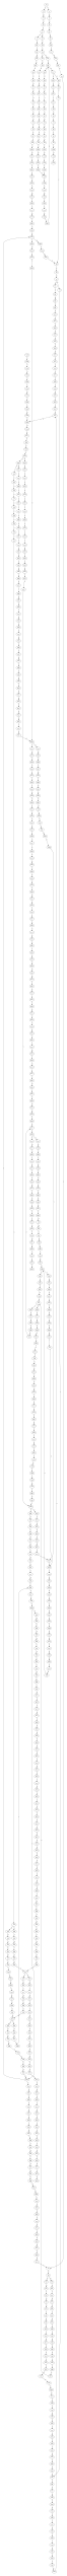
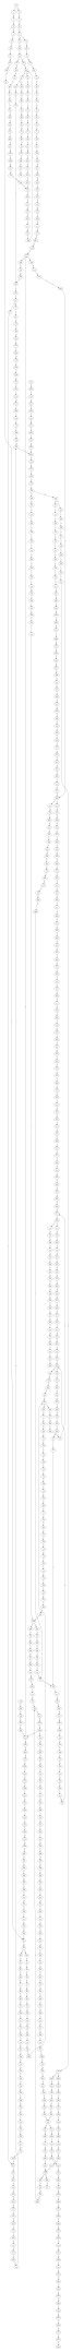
  strict digraph {
    fontname="Liberation Sans"
    node [fontname="Liberation Sans"]
    edge [fontname="Liberation Sans"]
    S0
    S1
    S2
    S3
    S4
    S5
    S6
    S7
    S8
    S9
    S10
    S11
    S12
    S13
    S14
    S15
    S16
    S17
    S18
    S19
    S20
    S21
    S22
    S23
    S24
    S25
    S26
    S27
    S28
    S29
    S30
    S31
    S32
    S33
    S34
    S35
    S36
    S37
    S38
    S39
    S40
    S41
    S42
    S43
    S44
    S45
    S46
    S47
    S48
    S49
    S50
    S51
    S52
    S53
    S54
    S55
    S56
    S57
    S58
    S59
    S60
    S61
    S62
    S63
    S64
    S65
    S66
    S67
    S68
    S69
    S70
    S71
    S72
    S73
    S74
    S75
    S76
    S77
    S78
    S79
    S80
    S81
    S82
    S83
    S84
    S85
    S86
    S87
    S88
    S89
    S90
    S91
    S92
    S93
    S94
    S95
    S96
    S97
    S98
    S99
    S100
    S101
    S102
    S103
    S104
    S105
    S106
    S107
    S108
    S109
    S110
    S111
    S112
    S113
    S114
    S115
    S116
    S117
    S118
    S119
    S120
    S121
    S122
    S123
    S124
    S125
    S126
    S127
    S128
    S129
    S131
    S132
    S133
    S134
    S135
    S136
    S137
    S130
    S138
    S139
    S140
    S141
    S142
    S143
    S144
    S145
    S146
    S147
    S148
    S149
    S150
    S151
    S152
    S153
    S154
    S155
    S156
    S157
    S158
    S159
    S160
    S161
    S162
    S163
    S164
    S165
    S166
    S167
    S168
    S169
    S170
    S171
    S172
    S173
    S174
    S175
    S176
    S177
    S178
    S179
    S180
    S181
    S182
    S183
    S184
    S185
    S186
    S187
    S188
    S189
    S190
    S191
    S192
    S193
    S194
    S195
    S196
    S197
    S198
    S199
    S200
    S201
    S202
    S203
    S204
    S205
    S206
    S207
    S208
    S209
    S210
    S211
    S212
    S213
    S214
    S215
    S216
    S217
    S218
    S219
    S220
    S221
    S222
    S223
    S224
    S225
    S226
    S227
    S228
    S229
    S230
    S231
    S232
    S233
    S234
    S235
    S236
    S237
    S238
    S239
    S240
    S241
    S242
    S243
    S244
    S245
    S246
    S247
    S248
    S249
    S250
    S251
    S252
    S253
    S254
    S255
    S256
    S257
    S258
    S259
    S260
    S261
    S262
    S263
    S264
    S265
    S266
    S267
    S268
    S269
    S270
    S271
    S272
    S273
    S274
    S275
    S276
    S277
    S278
    S279
    S280
    S281
    S282
    S283
    S284
    S285
    S286
    S287
    S288
    S289
    S290
    S291
    S292
    S293
    S294
    S295
    S296
    S297
    S298
    S299
    S300
    S301
    S302
    S303
    S304
    S305
    S306
    S307
    S308
    S309
    S310
    S311
    S312
    S313
    S314
    S315
    S316
    S317
    S318
    S319
    S320
    S321
    S322
    S323
    S324
    S325
    S326
    S327
    S328
    S329
    S330
    S331
    S332
    S333
    S334
    S335
    S336
    S337
    S338
    S339
    S340
    S341
    S342
    S343
    S344
    S345
    S346
    S347
    S348
    S349
    S350
    S351
    S352
    S353
    S354
    S355
    S356
    S357
    S358
    S359
    S360
    S361
    S362
    S363
    S364
    S365
    S366
    S367
    S368
    S369
    S370
    S371
    S372
    S373
    S374
    S375
    S376
    S377
    S378
    S379
    S380
    S381
    S382
    S383
    S384
    S385
    S386
    S387
    S388
    S389
    S390
    S391
    S392
    S393
    S394
    S395
    S396
    S397
    S398
    S399
    S400
    S401
    S402
    S403
    S404
    S405
    S406
    S407
    S408
    S409
    S410
    S411
    S412
    S413
    S414
    S415
    S416
    S417
    S418
    S419
    S420
    S421
    S422
    S423
    S424
    S425
    S426
    S427
    S428
    S429
    S430
    S431
    S432
    S433
    S434
    S435
    S436
    S437
    S438
    S439
    S440
    S441
    S442
    S443
    S444
    S445
    S446
    S447
    S448
    S449
    S450
    S451
    S452
    S453
    S454
    S455
    S456
    S457
    S458
    S459
    S460
    S461
    S462
    S463
    S464
    S465
    S466
    S467
    S468
    S469
    S470
    S471
    S472
    S473
    S474
    S475
    S476
    S477
-   S478
    S479
    S480
    S481
    S482
    S483
    S484
    S485
    S486
    S487
    S488
    S489
    S490
    S491
    S492
    S493
    S494
    S495
    S496
    S497
    S498
    S499
    S500
    S501
    S502
    S503
    S504
    S505
    S506
    S507
    S508
    S509
    S510
    S511
    S512
    S513
    S514
    S515
    S516
    S517
    S518
    S519
    S520
    S521
    S522
    S523
    S524
    S525
    S526
    S527
    S528
    S529
    S530
    S531
    S532
    S533
    S534
    S535
    S536
    S537
    S538
    S539
    S540
    S541
    S542
    S543
    S544
    S545
    S546
    S547
    S548
    S549
    S550
    S551
    S552
    S553
    S554
    S555
    S556
    S557
    S558
    S559
    S560
    S561
    S562
    S563
    S564
    S565
    S566
    S567
    S568
    S569
    S570
    S571
    S572
    S573
    S574
    S575
    S576
    S577
    S578
    S579
    S580
    S581
    S582
    S583
    S584
    S585
    S586
    S587
    S588
    S589
    S590
    S591
    S592
    S593
    S594
    S595
    S596
    S597
    S598
    S599
    S600
    S601
    S602
    S603
    S604
    S605
    S606
    S607
    S608
    S609
    S610
    S611
    S612
    S613
    S614
    S615
    S616
    S617
    S618
    S619
    S620
    S621
    S622
    S623
    S624
    S625
    S626
    S627
    S628
    S629
    S630
    S631
    S632
    S633
    S634
    S635
    S636
    S0 -> S1 [label=A]
    S0 -> S2 [label=T]
    S1 -> S3 [label=C]
    S2 -> S4 [label=C]
    S3 -> S5 [label=G]
    S4 -> S6 [label=G]
    S5 -> S7 [label=G]
    S6 -> S8 [label=G]
    S7 -> S9 [label=T]
    S7 -> S10 [label=C]
    S8 -> S11 [label=C]
    S9 -> S12 [label=A]
    S10 -> S13 [label=A]
    S11 -> S14 [label=A]
    S12 -> S15 [label=C]
    S13 -> S16 [label=C]
    S14 -> S17 [label=C]
    S15 -> S18 [label=G]
    S16 -> S19 [label=C]
    S16 -> S20 [label=T]
    S17 -> S21 [label=G]
    S18 -> S22 [label=A]
    S19 -> S23 [label=G]
    S20 -> S24 [label=G]
    S21 -> S25 [label=C]
    S22 -> S26 [label=A]
    S23 -> S27 [label=A]
    S23 -> S28 [label=G]
    S24 -> S29 [label=G]
    S25 -> S30 [label=G]
    S26 -> S31 [label=G]
    S27 -> S32 [label=G]
    S27 -> S33 [label=A]
    S28 -> S34 [label=G]
    S29 -> S35 [label=G]
    S30 -> S36 [label=C]
    S31 -> S37 [label=A]
    S32 -> S38 [label=T]
    S33 -> S39 [label=T]
    S34 -> S40 [label=A]
    S35 -> S41 [label=A]
    S36 -> S42 [label=G]
    S37 -> S43 [label=A]
    S38 -> S44 [label=C]
    S39 -> S45 [label=G]
    S40 -> S46 [label=A]
    S41 -> S47 [label=A]
    S42 -> S48 [label=C]
    S42 -> S49 [label=G]
    S43 -> S50 [label=G]
    S44 -> S51 [label=C]
    S45 -> S52 [label=T]
    S46 -> S53 [label=T]
    S47 -> S54 [label=C]
    S48 -> S55 [label=G]
    S49 -> S56 [label=C]
    S50 -> S57 [label=T]
    S51 -> S58 [label=A]
    S52 -> S59 [label=A]
    S53 -> S60 [label=T]
    S54 -> S61 [label=T]
    S55 -> S62 [label=T]
    S56 -> S63 [label=T]
    S57 -> S64 [label=G]
    S58 -> S65 [label=G]
    S59 -> S66 [label=G]
    S60 -> S67 [label=G]
    S61 -> S68 [label=G]
    S62 -> S69 [label=C]
    S63 -> S70 [label=G]
    S64 -> S71 [label=T]
    S65 -> S72 [label=T]
    S65 -> S73 [label=C]
    S66 -> S74 [label=T]
    S67 -> S75 [label=A]
    S68 -> S76 [label=G]
    S69 -> S77 [label=G]
    S70 -> S78 [label=G]
    S71 -> S79 [label=C]
    S72 -> S80 [label=A]
    S73 -> S81 [label=T]
    S74 -> S82 [label=T]
    S75 -> S83 [label=A]
    S76 -> S84 [label=A]
    S77 -> S85 [label=A]
    S78 -> S86 [label=A]
    S79 -> S87 [label=C]
    S80 -> S88 [label=G]
    S81 -> S89 [label=T]
    S82 -> S90 [label=T]
    S83 -> S91 [label=C]
    S84 -> S92 [label=C]
    S85 -> S93 [label=C]
    S86 -> S94 [label=A]
    S87 -> S95 [label=T]
    S88 -> S96 [label=G]
    S89 -> S97 [label=C]
    S90 -> S98 [label=C]
    S91 -> S99 [label=C]
    S92 -> S100 [label=C]
    S93 -> S101 [label=G]
    S94 -> S102 [label=T]
    S95 -> S103 [label=G]
    S96 -> S104 [label=G]
    S97 -> S105 [label=A]
    S98 -> S106 [label=A]
    S99 -> S107 [label=C]
    S100 -> S108 [label=C]
    S101 -> S109 [label=C]
    S102 -> S110 [label=G]
    S103 -> S111 [label=G]
    S104 -> S112 [label=T]
    S105 -> S113 [label=C]
    S106 -> S114 [label=C]
    S107 -> S115 [label=G]
    S108 -> S116 [label=G]
    S109 -> S117 [label=G]
    S110 -> S118 [label=G]
    S111 -> S119 [label=C]
    S112 -> S120 [label=C]
    S113 -> S121 [label=G]
    S114 -> S122 [label=T]
    S115 -> S123 [label=T]
    S116 -> S124 [label=T]
    S117 -> S125 [label=C]
    S118 -> S126 [label=G]
    S119 -> S127 [label=C]
    S120 -> S128 [label=A]
    S121 -> S129 [label=C]
    S123 -> S131 [label=C]
    S124 -> S132 [label=C]
    S125 -> S133 [label=C]
    S126 -> S134 [label=G]
    S127 -> S135 [label=T]
    S128 -> S136 [label=C]
    S129 -> S137 [label=C]
    S131 -> S139 [label=T]
    S132 -> S139 [label=T]
    S133 -> S140 [label=T]
    S134 -> S141 [label=T]
    S135 -> S142 [label=G]
    S136 -> S143 [label=T]
    S137 -> S144 [label=C]
    S130 -> S138 [label=C]
    S138 -> S145 [label=T]
    S139 -> S146 [label=C]
    S140 -> S147 [label=C]
    S141 -> S148 [label=C]
    S142 -> S149 [label=G]
    S143 -> S150 [label=C]
    S144 -> S151 [label=T]
    S145 -> S152 [label=T]
    S146 -> S153 [label=G]
    S147 -> S154 [label=G]
    S148 -> S155 [label=C]
    S149 -> S156 [label=G]
    S150 -> S157 [label=G]
    S151 -> S158 [label=T]
    S152 -> S159 [label=T]
    S153 -> S160 [label=G]
    S154 -> S161 [label=G]
    S155 -> S162 [label=G]
    S156 -> S163 [label=T]
    S157 -> S164 [label=C]
    S158 -> S165 [label=C]
    S159 -> S166 [label=C]
    S160 -> S167 [label=C]
    S161 -> S168 [label=G]
    S162 -> S169 [label=C]
    S162 -> S170 [label=T]
    S163 -> S171 [label=C]
    S164 -> S172 [label=T]
    S165 -> S173 [label=A]
    S166 -> S174 [label=A]
    S167 -> S175 [label=A]
    S168 -> S176 [label=C]
    S169 -> S177 [label=C]
    S170 -> S178 [label=C]
    S171 -> S179 [label=C]
    S172 -> S180 [label=T]
    S173 -> S181 [label=T]
    S174 -> S182 [label=T]
    S175 -> S183 [label=C]
    S176 -> S184 [label=T]
    S177 -> S185 [label=G]
    S178 -> S186 [label=G]
    S179 -> S187 [label=C]
    S180 -> S188 [label=C]
    S181 -> S189 [label=C]
    S182 -> S190 [label=C]
    S183 -> S191 [label=C]
    S184 -> S192 [label=C]
    S185 -> S193 [label=G]
    S186 -> S194 [label=G]
    S187 -> S195 [label=G]
    S188 -> S196 [label=A]
    S189 -> S197 [label=C]
    S190 -> S198 [label=C]
    S191 -> S23 [label=G]
    S192 -> S199 [label=A]
    S193 -> S200 [label=A]
    S194 -> S201 [label=A]
    S195 -> S202 [label=A]
    S196 -> S203 [label=T]
    S197 -> S204 [label=A]
    S198 -> S204 [label=A]
    S199 -> S205 [label=C]
    S200 -> S206 [label=A]
    S201 -> S207 [label=A]
    S202 -> S208 [label=G]
    S202 -> S209 [label=A]
    S203 -> S210 [label=C]
    S204 -> S211 [label=G]
    S205 -> S212 [label=G]
    S206 -> S213 [label=C]
    S207 -> S214 [label=C]
    S208 -> S215 [label=T]
    S209 -> S216 [label=G]
    S210 -> S197 [label=C]
    S211 -> S217 [label=A]
    S212 -> S218 [label=T]
    S213 -> S219 [label=T]
    S214 -> S220 [label=A]
    S214 -> S221 [label=T]
    S215 -> S222 [label=C]
    S216 -> S223 [label=T]
    S217 -> S224 [label=A]
    S218 -> S225 [label=C]
    S219 -> S226 [label=G]
    S220 -> S227 [label=G]
    S221 -> S228 [label=A]
    S222 -> S51 [label=C]
    S223 -> S229 [label=C]
    S224 -> S230 [label=C]
    S225 -> S231 [label=C]
    S226 -> S232 [label=C]
    S227 -> S233 [label=G]
    S228 -> S234 [label=C]
    S229 -> S235 [label=G]
    S230 -> S236 [label=C]
    S231 -> S237 [label=A]
    S232 -> S238 [label=A]
    S233 -> S239 [label=A]
    S234 -> S240 [label=A]
    S235 -> S241 [label=C]
    S235 -> S242 [label=A]
    S236 -> S243 [label=A]
    S236 -> S244 [label=G]
    S237 -> S245 [label=G]
    S238 -> S246 [label=A]
    S239 -> S247 [label=A]
    S240 -> S248 [label=A]
    S241 -> S249 [label=G]
    S242 -> S250 [label=G]
    S243 -> S251 [label=G]
    S243 -> S252 [label=C]
    S244 -> S253 [label=G]
    S245 -> S254 [label=C]
    S246 -> S255 [label=C]
    S247 -> S256 [label=T]
    S248 -> S257 [label=C]
    S249 -> S258 [label=G]
    S250 -> S259 [label=G]
    S251 -> S260 [label=A]
    S252 -> S261 [label=C]
    S253 -> S262 [label=A]
    S254 -> S81 [label=T]
    S255 -> S263 [label=C]
    S256 -> S264 [label=A]
    S257 -> S265 [label=G]
    S258 -> S266 [label=C]
    S259 -> S267 [label=T]
    S260 -> S268 [label=C]
    S261 -> S269 [label=A]
    S262 -> S270 [label=C]
    S263 -> S271 [label=A]
    S264 -> S272 [label=G]
    S265 -> S273 [label=A]
    S266 -> S274 [label=T]
    S267 -> S275 [label=A]
    S268 -> S276 [label=T]
    S269 -> S277 [label=C]
    S270 -> S278 [label=G]
    S271 -> S279 [label=G]
    S272 -> S280 [label=T]
    S273 -> S281 [label=A]
    S274 -> S282 [label=A]
    S275 -> S283 [label=T]
    S276 -> S284 [label=C]
    S277 -> S285 [label=C]
    S278 -> S286 [label=C]
    S279 -> S287 [label=A]
    S280 -> S288 [label=C]
    S281 -> S289 [label=A]
    S282 -> S290 [label=T]
    S283 -> S291 [label=A]
    S284 -> S292 [label=C]
    S285 -> S293 [label=C]
    S286 -> S294 [label=C]
    S287 -> S295 [label=A]
    S288 -> S296 [label=T]
    S289 -> S297 [label=A]
    S290 -> S298 [label=A]
    S291 -> S299 [label=A]
    S292 -> S300 [label=C]
    S293 -> S301 [label=C]
    S294 -> S302 [label=C]
    S295 -> S303 [label=C]
    S296 -> S304 [label=C]
    S297 -> S305 [label=C]
    S298 -> S306 [label=G]
    S299 -> S307 [label=G]
    S300 -> S308 [label=A]
    S301 -> S309 [label=T]
    S302 -> S310 [label=A]
    S303 -> S311 [label=A]
    S304 -> S312 [label=T]
    S305 -> S313 [label=A]
    S306 -> S314 [label=T]
    S307 -> S315 [label=T]
    S308 -> S316 [label=T]
    S309 -> S317 [label=T]
    S310 -> S318 [label=T]
    S311 -> S319 [label=G]
    S312 -> S320 [label=C]
    S313 -> S321 [label=G]
    S314 -> S322 [label=A]
    S315 -> S323 [label=C]
    S316 -> S324 [label=C]
    S317 -> S325 [label=C]
    S318 -> S326 [label=C]
    S319 -> S327 [label=C]
    S320 -> S328 [label=T]
    S321 -> S329 [label=A]
    S322 -> S330 [label=G]
    S323 -> S331 [label=G]
    S324 -> S332 [label=T]
    S325 -> S333 [label=C]
    S325 -> S334 [label=G]
    S326 -> S335 [label=G]
    S327 -> S336 [label=C]
    S328 -> S337 [label=G]
    S329 -> S338 [label=A]
    S330 -> S339 [label=C]
    S331 -> S340 [label=T]
    S332 -> S341 [label=G]
    S333 -> S342 [label=T]
    S334 -> S343 [label=A]
    S335 -> S344 [label=T]
    S336 -> S345 [label=G]
    S337 -> S346 [label=A]
    S338 -> S347 [label=G]
    S339 -> S348 [label=C]
    S340 -> S349 [label=G]
    S341 -> S350 [label=C]
    S342 -> S351 [label=G]
    S343 -> S352 [label=T]
    S344 -> S353 [label=C]
    S345 -> S354 [label=T]
    S346 -> S355 [label=G]
    S347 -> S356 [label=G]
    S348 -> S357 [label=G]
    S349 -> S358 [label=G]
    S350 -> S359 [label=C]
    S351 -> S360 [label=T]
    S352 -> S361 [label=C]
    S353 -> S362 [label=C]
    S354 -> S363 [label=C]
    S355 -> S364 [label=T]
    S356 -> S365 [label=G]
    S357 -> S366 [label=A]
    S358 -> S367 [label=T]
    S359 -> S368 [label=A]
    S360 -> S369 [label=C]
    S361 -> S370 [label=G]
    S362 -> S371 [label=T]
    S363 -> S372 [label=C]
    S364 -> S373 [label=A]
    S365 -> S374 [label=G]
    S366 -> S375 [label=A]
    S367 -> S376 [label=A]
    S368 -> S377 [label=G]
    S369 -> S378 [label=C]
    S370 -> S379 [label=T]
    S371 -> S380 [label=C]
    S372 -> S381 [label=T]
    S374 -> S382 [label=T]
    S374 -> S383 [label=G]
    S375 -> S384 [label=A]
    S376 -> S385 [label=C]
    S377 -> S386 [label=T]
    S378 -> S387 [label=T]
    S379 -> S388 [label=T]
    S380 -> S389 [label=T]
    S381 -> S390 [label=C]
    S382 -> S391 [label=C]
    S383 -> S392 [label=T]
    S384 -> S393 [label=C]
    S385 -> S394 [label=C]
    S386 -> S395 [label=C]
    S387 -> S396 [label=A]
    S387 -> S397 [label=T]
    S388 -> S398 [label=T]
    S389 -> S399 [label=T]
    S389 -> S400 [label=G]
    S390 -> S389 [label=T]
    S391 -> S401 [label=T]
    S392 -> S402 [label=C]
    S393 -> S403 [label=C]
    S394 -> S404 [label=G]
    S395 -> S405 [label=G]
    S396 -> S406 [label=C]
    S397 -> S407 [label=G]
    S398 -> S408 [label=G]
    S399 -> S409 [label=C]
    S400 -> S410 [label=T]
    S401 -> S411 [label=C]
    S402 -> S412 [label=C]
    S403 -> S413 [label=C]
    S404 -> S414 [label=G]
    S405 -> S415 [label=T]
    S406 -> S416 [label=T]
    S407 -> S417 [label=T]
    S408 -> S418 [label=T]
    S409 -> S419 [label=T]
    S410 -> S420 [label=C]
    S411 -> S421 [label=T]
    S412 -> S162 [label=G]
    S413 -> S422 [label=C]
    S414 -> S423 [label=T]
    S415 -> S424 [label=A]
    S416 -> S425 [label=A]
    S417 -> S426 [label=A]
    S418 -> S427 [label=A]
    S419 -> S428 [label=C]
    S420 -> S429 [label=G]
    S421 -> S430 [label=C]
    S422 -> S431 [label=G]
    S423 -> S432 [label=G]
    S424 -> S433 [label=A]
    S425 -> S434 [label=C]
    S426 -> S435 [label=G]
    S427 -> S436 [label=G]
    S428 -> S437 [label=G]
    S429 -> S438 [label=T]
    S430 -> S439 [label=G]
    S431 -> S440 [label=A]
    S432 -> S441 [label=G]
    S433 -> S442 [label=G]
    S434 -> S443 [label=C]
    S435 -> S444 [label=G]
    S436 -> S445 [label=G]
    S437 -> S446 [label=G]
    S438 -> S447 [label=G]
    S439 -> S448 [label=T]
    S440 -> S449 [label=C]
    S441 -> S450 [label=T]
    S442 -> S451 [label=A]
    S443 -> S452 [label=A]
    S444 -> S453 [label=A]
    S445 -> S453 [label=A]
    S446 -> S454 [label=A]
    S447 -> S455 [label=G]
    S448 -> S456 [label=G]
    S449 -> S457 [label=T]
    S450 -> S458 [label=T]
    S451 -> S459 [label=C]
    S452 -> S460 [label=G]
    S453 -> S461 [label=G]
    S453 -> S462 [label=A]
    S454 -> S463 [label=G]
    S455 -> S367 [label=T]
    S456 -> S464 [label=G]
    S457 -> S465 [label=A]
    S458 -> S466 [label=A]
    S459 -> S467 [label=G]
    S460 -> S468 [label=G]
    S461 -> S469 [label=A]
    S462 -> S470 [label=A]
    S463 -> S471 [label=A]
    S464 -> S472 [label=T]
    S465 -> S473 [label=G]
    S466 -> S474 [label=G]
    S467 -> S475 [label=G]
    S468 -> S476 [label=A]
    S469 -> S477 [label=G]
-   S470 -> S478 [label=G]
    S471 -> S479 [label=G]
    S472 -> S376 [label=A]
    S473 -> S480 [label=A]
    S474 -> S481 [label=A]
    S475 -> S482 [label=C]
    S476 -> S483 [label=G]
    S477 -> S484 [label=G]
-   S478 -> S485 [label=G]
    S479 -> S486 [label=G]
    S480 -> S487 [label=A]
    S481 -> S488 [label=A]
    S482 -> S489 [label=T]
    S483 -> S490 [label=A]
    S484 -> S491 [label=T]
    S485 -> S492 [label=T]
    S486 -> S491 [label=T]
    S487 -> S493 [label=T]
    S488 -> S494 [label=G]
    S489 -> S495 [label=C]
    S490 -> S496 [label=G]
    S491 -> S497 [label=C]
    S492 -> S498 [label=C]
    S493 -> S499 [label=C]
    S494 -> S500 [label=G]
    S495 -> S501 [label=T]
    S496 -> S502 [label=T]
    S497 -> S503 [label=C]
    S498 -> S504 [label=C]
    S499 -> S505 [label=G]
    S500 -> S506 [label=G]
    S501 -> S507 [label=C]
    S502 -> S508 [label=C]
    S503 -> S509 [label=C]
    S504 -> S510 [label=C]
    S505 -> S511 [label=G]
    S506 -> S374 [label=G]
    S507 -> S512 [label=G]
    S508 -> S513 [label=A]
    S509 -> S514 [label=A]
    S509 -> S515 [label=G]
    S510 -> S515 [label=G]
    S511 -> S516 [label=G]
    S512 -> S517 [label=A]
    S513 -> S518 [label=G]
    S514 -> S519 [label=G]
    S515 -> S202 [label=A]
    S515 -> S520 [label=G]
    S516 -> S521 [label=T]
    S517 -> S522 [label=A]
    S518 -> S523 [label=G]
    S519 -> S524 [label=A]
    S520 -> S525 [label=A]
    S521 -> S526 [label=A]
    S522 -> S527 [label=G]
    S523 -> S528 [label=A]
    S524 -> S529 [label=G]
    S525 -> S530 [label=G]
    S526 -> S531 [label=T]
    S527 -> S532 [label=T]
    S528 -> S533 [label=C]
    S529 -> S534 [label=C]
    S530 -> S535 [label=G]
    S531 -> S536 [label=C]
    S532 -> S537 [label=C]
    S533 -> S538 [label=C]
    S534 -> S539 [label=C]
    S535 -> S540 [label=C]
    S536 -> S541 [label=C]
    S537 -> S235 [label=G]
    S538 -> S542 [label=A]
    S539 -> S543 [label=A]
    S540 -> S544 [label=G]
    S541 -> S545 [label=C]
    S542 -> S546 [label=G]
    S543 -> S547 [label=C]
    S544 -> S548 [label=T]
    S545 -> S549 [label=G]
    S546 -> S550 [label=T]
    S547 -> S551 [label=G]
    S548 -> S552 [label=G]
    S549 -> S553 [label=A]
    S550 -> S554 [label=C]
    S551 -> S555 [label=G]
    S552 -> S556 [label=G]
    S553 -> S557 [label=A]
    S554 -> S558 [label=T]
    S555 -> S559 [label=T]
    S556 -> S560 [label=T]
    S557 -> S561 [label=A]
    S558 -> S562 [label=C]
    S559 -> S563 [label=T]
    S560 -> S564 [label=A]
    S561 -> S565 [label=G]
    S562 -> S566 [label=T]
    S563 -> S567 [label=A]
    S564 -> S568 [label=T]
    S565 -> S569 [label=T]
    S566 -> S570 [label=G]
    S567 -> S571 [label=C]
    S568 -> S572 [label=G]
    S569 -> S573 [label=G]
    S570 -> S574 [label=T]
    S571 -> S575 [label=T]
    S572 -> S576 [label=A]
    S573 -> S577 [label=T]
    S574 -> S578 [label=A]
    S575 -> S579 [label=G]
    S576 -> S580 [label=G]
    S577 -> S581 [label=C]
    S579 -> S582 [label=C]
    S580 -> S583 [label=C]
    S581 -> S584 [label=G]
    S582 -> S585 [label=A]
    S583 -> S586 [label=G]
    S584 -> S587 [label=T]
    S585 -> S588 [label=G]
    S586 -> S589 [label=G]
    S587 -> S590 [label=C]
    S588 -> S591 [label=A]
    S589 -> S592 [label=T]
    S590 -> S593 [label=G]
    S591 -> S594 [label=C]
    S592 -> S595 [label=C]
    S593 -> S596 [label=G]
    S594 -> S597 [label=G]
    S595 -> S598 [label=G]
    S596 -> S599 [label=A]
    S597 -> S600 [label=G]
    S598 -> S601 [label=C]
    S599 -> S207 [label=A]
    S600 -> S602 [label=A]
    S601 -> S603 [label=A]
    S602 -> S604 [label=C]
    S603 -> S605 [label=C]
    S604 -> S606 [label=A]
    S605 -> S607 [label=G]
    S606 -> S608 [label=C]
    S607 -> S609 [label=C]
    S608 -> S610 [label=A]
    S609 -> S611 [label=G]
    S610 -> S612 [label=C]
    S611 -> S36 [label=C]
    S612 -> S613 [label=C]
    S613 -> S614 [label=T]
    S614 -> S615 [label=C]
    S615 -> S616 [label=T]
    S616 -> S617 [label=A]
    S617 -> S618 [label=G]
    S618 -> S619 [label=A]
    S619 -> S620 [label=A]
    S620 -> S621 [label=C]
    S621 -> S622 [label=G]
    S622 -> S623 [label=A]
    S623 -> S624 [label=G]
    S624 -> S625 [label=G]
    S625 -> S626 [label=T]
    S626 -> S627 [label=G]
    S627 -> S628 [label=T]
    S628 -> S629 [label=C]
    S629 -> S630 [label=C]
    S630 -> S631 [label=C]
    S631 -> S632 [label=T]
    S632 -> S633 [label=G]
    S633 -> S634 [label=T]
    S634 -> S635 [label=C]
    S635 -> S636 [label=C]
    S636 -> S387 [label=T]
  }
